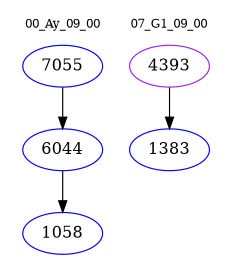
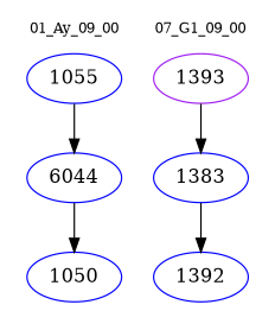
  digraph {
    fontname="DejaVu Serif"
    node [color=blue fontname="DejaVu Serif"]
    edge [color=black fontname="DejaVu Serif"]
-   n1 [label=7055]
+   n1 [label=1055]
    n2 [label=6044]
-   n3 [label=1058]
-   n4 [color=purple label=4393]
+   n3 [label=1050]
+   n4 [color=purple label=1393]
    n5 [label=1383]
+   n6 [label=1392]
    subgraph cluster_1 {
      color=white
      fontsize=10
-     label="00_Ay_09_00"
+     label="01_Ay_09_00"
      n1
      n2
      n3
    }
    subgraph cluster_2 {
      color=white
      fontsize=10
      label="07_G1_09_00"
      n4
      n5
+     n6
    }
    n1 -> n2
    n2 -> n3
    n4 -> n5
+   n5 -> n6
  }
